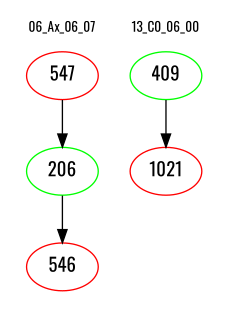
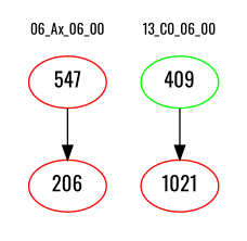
  digraph {
    fontname=Oswald
    node [color=red fontname=Oswald]
    edge [color=black fontname=Oswald]
-   n1 [color=green label=206]
+   n1 [label=206]
    n2 [label=547]
-   n3 [label=546]
    n4 [color=green label=409]
    n5 [label=1021]
    subgraph cluster_1 {
      color=white
      fontsize=10
-     label="06_Ax_06_07"
+     label="06_Ax_06_00"
      n1
      n2
-     n3
    }
    subgraph cluster_2 {
      color=white
      fontsize=10
      label="13_C0_06_00"
      n4
      n5
    }
-   n1 -> n3
    n2 -> n1
    n4 -> n5
  }
